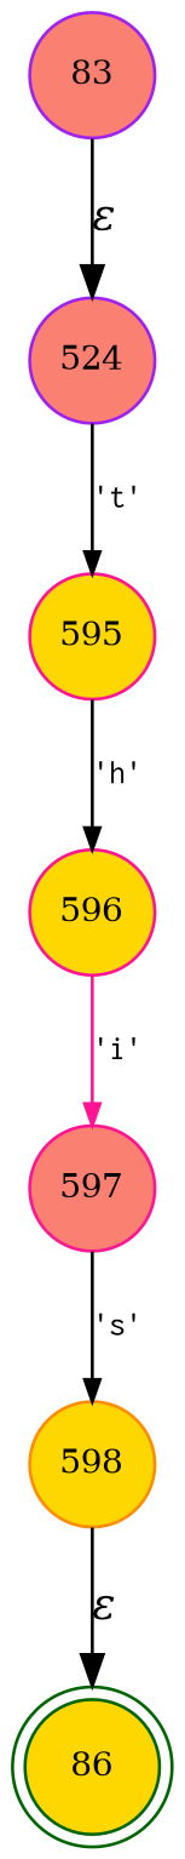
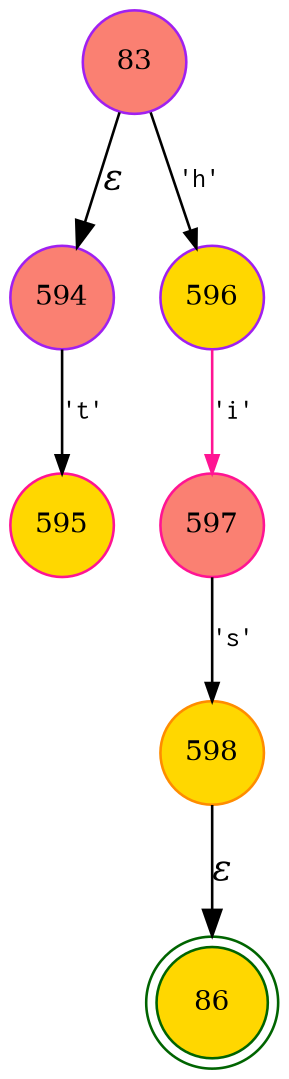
  digraph {
    rankdir=TB
    node [color=deeppink fillcolor=gold fixedsize=true fontsize=11 shape=circle style=filled peripheries=1]
    edge [arrowhead=normal arrowsize=.7 color=black fontname=Courier fontsize=11]
    n1 [color=darkgreen label=86 shape=doublecircle width=.6 peripheries=""]
-   n2 [color=purple fillcolor=salmon label=524 width=.55]
+   n2 [color=purple fillcolor=salmon label=594 width=.55]
    n3 [label=595 width=.55]
-   n4 [label=596 width=.55]
+   n4 [color=purple label=596 width=.55]
    n5 [fillcolor=salmon label=597 width=.55]
    n6 [color=darkorange label=598 width=.55]
    n7 [color=purple fillcolor=salmon label=83 width=.55]
    n2 -> n3 [label="'t'"]
-   n3 -> n4 [label="'h'"]
+   n7 -> n4 [label="'h'"]
    n4 -> n5 [color=deeppink label="'i'"]
    n5 -> n6 [label="'s'"]
    n6 -> n1 [fontname="Times-Italic" label="&epsilon;" arrowhead="" arrowsize="" fontsize=""]
    n7 -> n2 [fontname="Times-Italic" label="&epsilon;" arrowhead="" arrowsize="" fontsize=""]
  }
